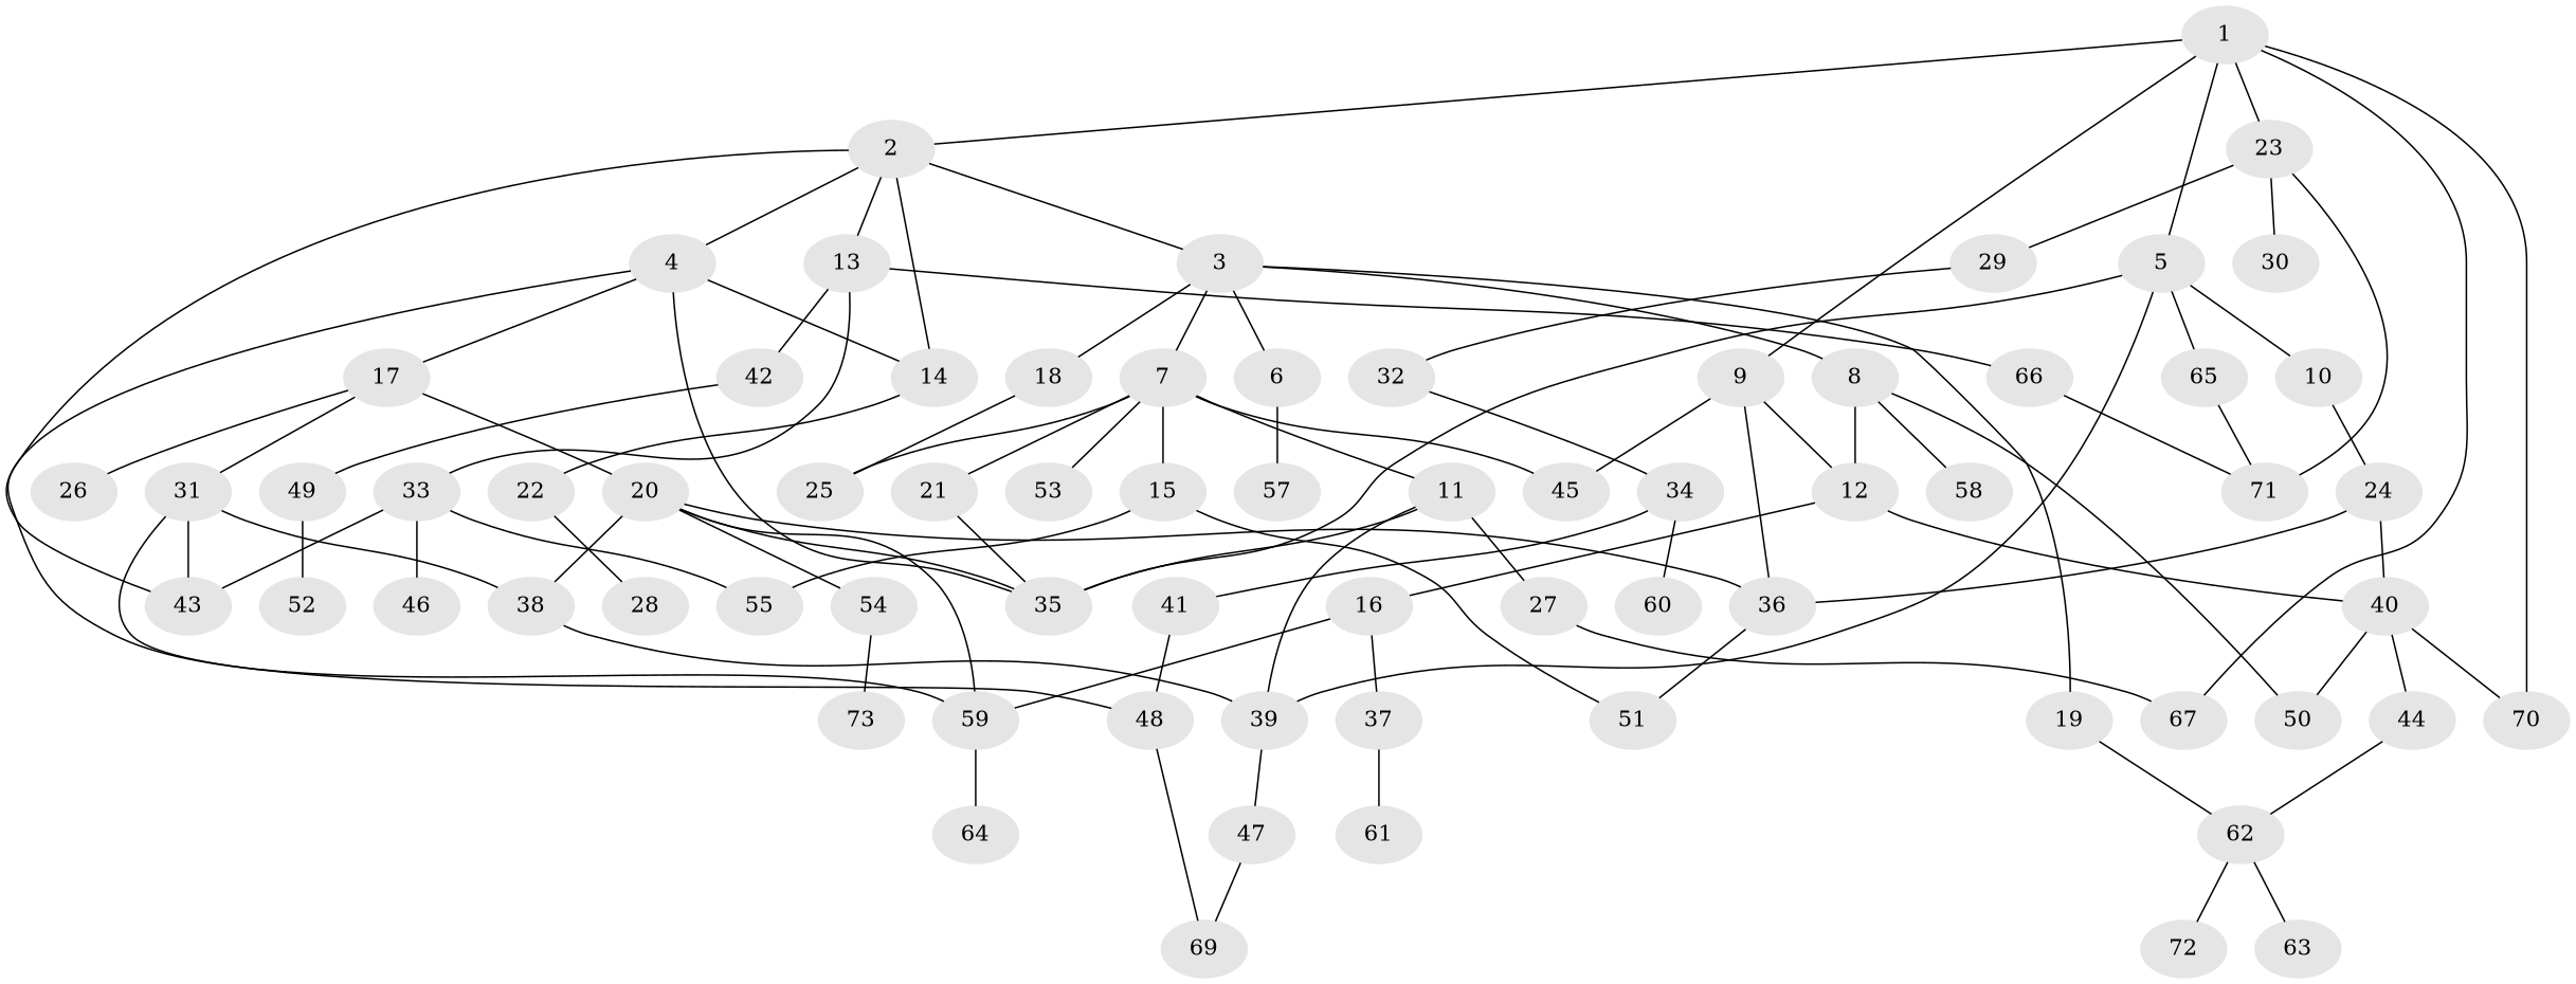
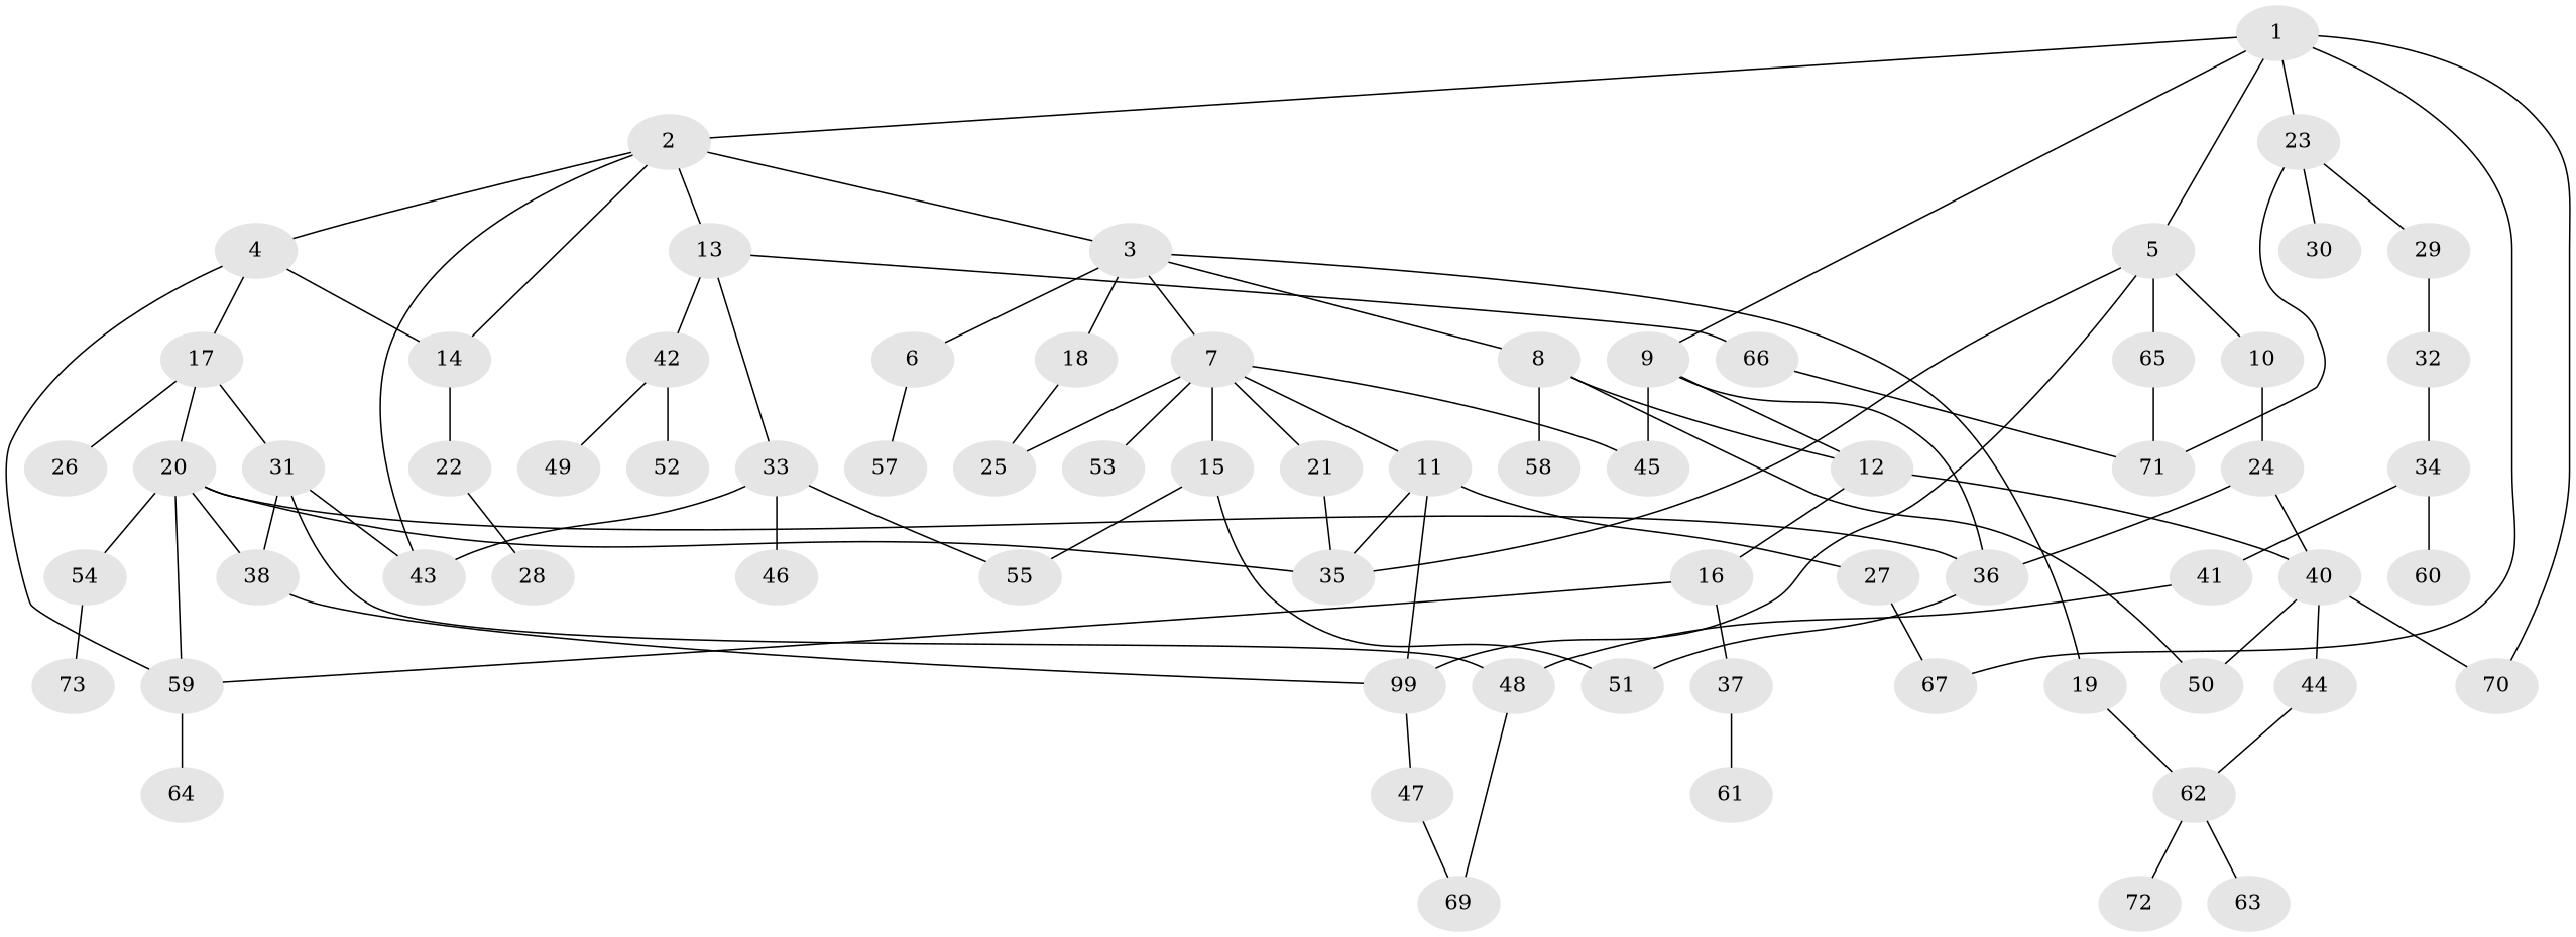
  graph {
    fontname="DejaVu Serif"
    node [color=gray90 fontname="DejaVu Serif" style=filled]
    edge [fontname="DejaVu Serif"]
    1
    2
    5
    9
    23
    67
    70
    3
    4
    13
    14
    43
    35
    10
-   39
+   39 [label=99]
    65
    8
    12
    50
    58
    45
    36
    29
    30
    71
    6
    7
    18
    19
    17
    59
    33
    42
    66
    22
    57
    11
    15
    21
    25
    53
    62
    20
    26
    31
    64
    24
    47
    27
    51
    55
    16
    40
    37
    44
    46
    49
    52
    28
    61
    38
    54
    48
    63
    72
    73
    32
    34
    69
    41
    60
    1 -- 2
    1 -- 5
    1 -- 9
    1 -- 23
    1 -- 67
    1 -- 70
    2 -- 3
    2 -- 4
    2 -- 13
    2 -- 14
    2 -- 43
    5 -- 35
    5 -- 10
    5 -- 39
    5 -- 65
    9 -- 12
    9 -- 45
    9 -- 36
    23 -- 29
    23 -- 30
    23 -- 71
    3 -- 8
    3 -- 6
    3 -- 7
    3 -- 18
    3 -- 19
    4 -- 14
-   4 -- 35
    4 -- 17
    4 -- 59
    13 -- 33
    13 -- 42
    13 -- 66
    14 -- 22
    10 -- 24
    39 -- 47
    65 -- 71
    8 -- 12
    8 -- 50
    8 -- 58
    12 -- 16
    12 -- 40
    36 -- 51
    29 -- 32
    6 -- 57
    7 -- 45
    7 -- 11
    7 -- 15
    7 -- 21
    7 -- 25
    7 -- 53
    18 -- 25
    19 -- 62
    17 -- 20
    17 -- 26
    17 -- 31
    59 -- 64
    33 -- 43
    33 -- 55
    33 -- 46
    42 -- 49
-   49 -- 52
+   42 -- 52
    66 -- 71
    22 -- 28
    11 -- 35
    11 -- 39
    11 -- 27
    15 -- 51
    15 -- 55
    21 -- 35
    62 -- 63
    62 -- 72
    20 -- 35
    20 -- 36
    20 -- 59
    20 -- 38
    20 -- 54
    31 -- 43
    31 -- 38
    31 -- 48
    24 -- 36
    24 -- 40
    47 -- 69
    27 -- 67
    16 -- 59
    16 -- 37
    40 -- 70
    40 -- 50
    40 -- 44
    37 -- 61
    44 -- 62
    38 -- 39
    54 -- 73
    48 -- 69
    32 -- 34
    34 -- 41
    34 -- 60
    41 -- 48
  }
